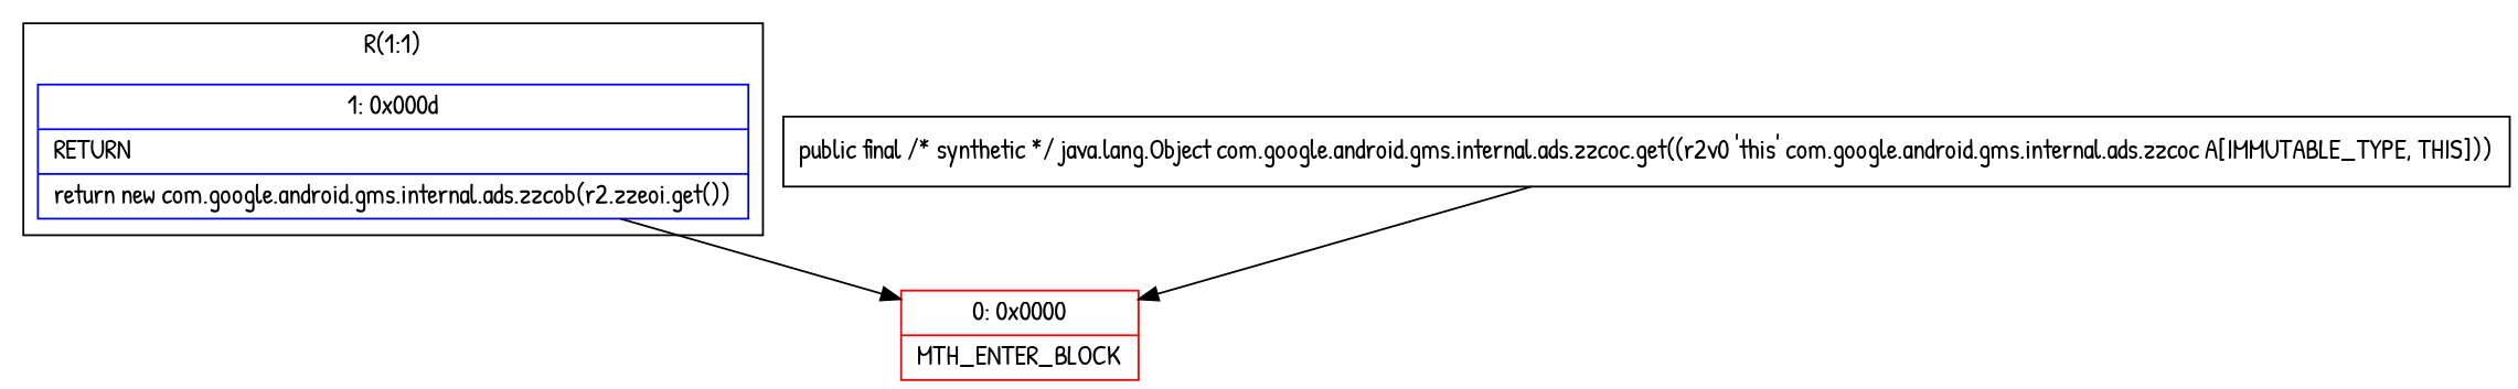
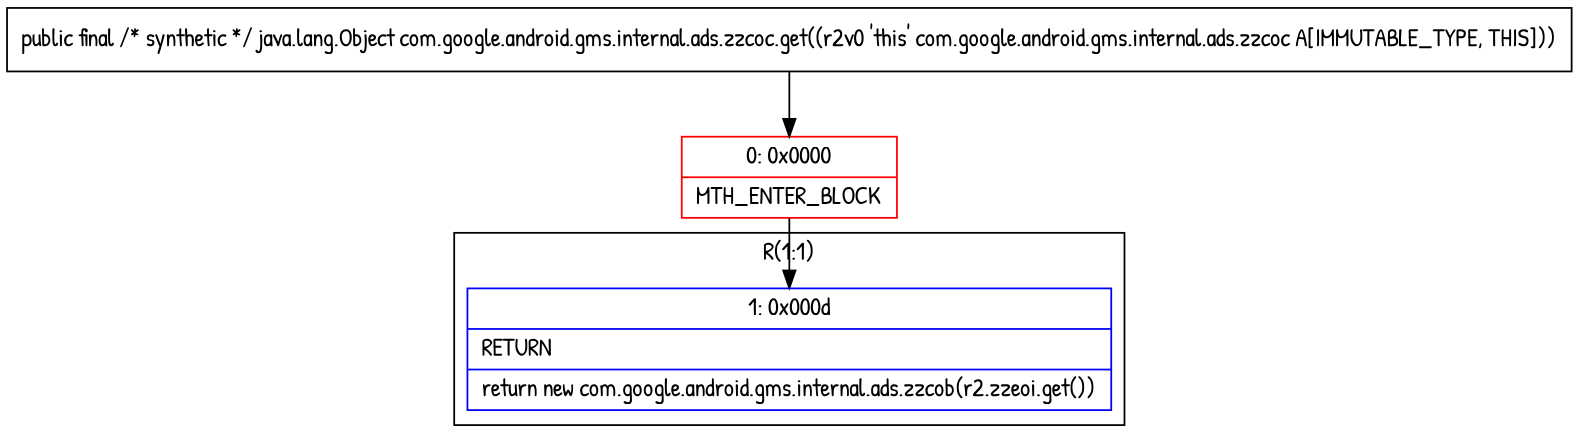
  digraph {
    fontname="Patrick Hand"
    node [shape=record fontname="Patrick Hand"]
    edge [fontname="Patrick Hand"]
    n1 [color=blue label="{1\:\ 0x000d|RETURN\l|return new com.google.android.gms.internal.ads.zzcob(r2.zzeoi.get())\l}"]
    n2 [color=red label="{0\:\ 0x0000|MTH_ENTER_BLOCK\l}"]
    n3 [label="{public final \/* synthetic *\/ java.lang.Object com.google.android.gms.internal.ads.zzcoc.get((r2v0 'this' com.google.android.gms.internal.ads.zzcoc A[IMMUTABLE_TYPE, THIS])) }"]
    subgraph cluster_1 {
      label="R(1:1)"
      n1
    }
-   n1 -> n2
+   n2 -> n1
    n3 -> n2
  }
